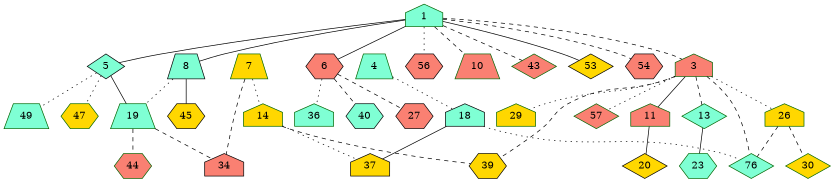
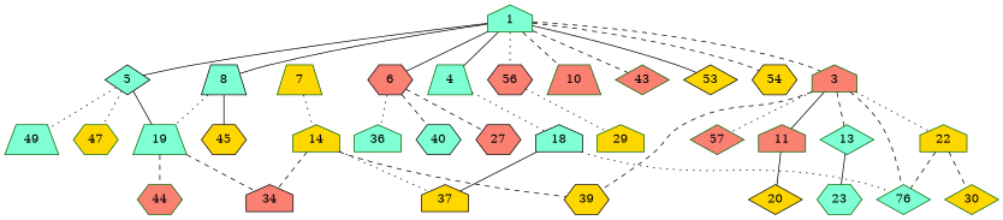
  graph {
    node [color=darkgreen fillcolor=aquamarine shape=house style=filled]
    edge [style=dashed]
    1 [super="+2"]
    3 [fillcolor=salmon super="+17+9"]
    4 [shape=trapezium super="+15"]
    5 [color=black shape=diamond super="+35+41"]
    6 [color=black fillcolor=salmon shape=hexagon super="+22"]
    8 [color=black shape=trapezium super="+12"]
    10 [fillcolor=salmon shape=trapezium]
    43 [fillcolor=salmon shape=diamond]
    53 [color=black fillcolor=gold shape=diamond]
-   54 [color=black fillcolor=salmon shape=hexagon]
+   54 [color=black fillcolor=gold shape=hexagon]
    56 [color=black fillcolor=salmon shape=hexagon]
    11 [fillcolor=salmon super="+16"]
    13 [shape=diamond super="+38"]
-   26 [fillcolor=gold]
+   26 [fillcolor=gold label=22]
    29 [fillcolor=gold]
    39 [color=black fillcolor=gold shape=hexagon]
    n17 [label=76 shape=diamond super="+55"]
    57 [fillcolor=salmon shape=diamond super="+58"]
    18 [color=black super="+42+21"]
    19 [shape=trapezium super="+32"]
    47 [fillcolor=gold shape=hexagon]
    49 [shape=trapezium super="+52"]
    27 [color=black fillcolor=salmon shape=hexagon]
    36
    40 [color=black shape=hexagon]
    7 [fillcolor=gold shape=trapezium]
    14 [fillcolor=gold super="+33+28"]
    45 [color=black fillcolor=gold shape=hexagon]
    20 [color=black fillcolor=gold shape=diamond super="+48"]
    23 [shape=hexagon super="+24"]
    30 [fillcolor=gold shape=diamond]
    37 [color=black fillcolor=gold super="+51"]
    34 [color=black fillcolor=salmon]
    44 [fillcolor=salmon shape=hexagon]
    1 -- 3
+   1 -- 4 [style=solid weight=2]
    1 -- 5 [style=solid]
    1 -- 6 [style=solid]
    1 -- 8 [style=solid]
    1 -- 10
    1 -- 43
    1 -- 53 [style=solid]
    1 -- 54
    1 -- 56 [style=dotted]
    3 -- 11 [style=solid]
    3 -- 13
    3 -- 26 [style=dotted]
-   3 -- 29 [style=dotted]
+   56 -- 29 [style=dotted]
    3 -- 39
    3 -- n17
    3 -- 57 [style=dotted]
    4 -- 18 [style=dotted]
    5 -- 19 [style=solid]
    5 -- 47 [style=dotted]
    5 -- 49 [style=dotted]
    6 -- 27
    6 -- 36 [style=dotted]
    6 -- 40
    8 -- 19 [style=dotted]
    8 -- 45 [style=solid]
    11 -- 20 [style=solid]
    13 -- 23 [style=solid]
    26 -- n17
    26 -- 30
    18 -- n17 [style=dotted]
    18 -- 37 [style=solid]
    19 -- 34
    19 -- 44
    7 -- 14 [style=dotted]
    14 -- 39
    14 -- 37 [style=dotted]
-   7 -- 34
+   14 -- 34
  }
